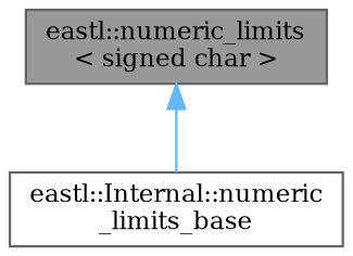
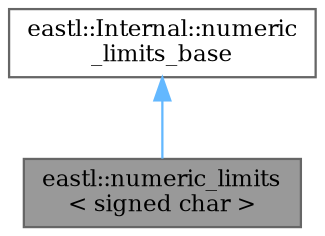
  digraph {
    fontname="DejaVu Serif"
    node [color=gray40 fontname="DejaVu Serif" fontsize=10 shape=box style=filled]
    n1 [fillcolor=grey60 fontcolor=black height=0.2 label="eastl::numeric_limits\l\< signed char \>" width=0.4]
    n2 [fillcolor=white height=0.2 label="eastl::Internal::numeric\l_limits_base" width=0.4]
-   n1 -> n2 [color=steelblue1 dir=back fontname="DejaVu Serif" fontsize=10 labelfontname=Helvetica labelfontsize=10 style=solid]
+   n2 -> n1 [color=steelblue1 dir=back fontname="DejaVu Serif" fontsize=10 labelfontname=Helvetica labelfontsize=10 style=solid]
  }
